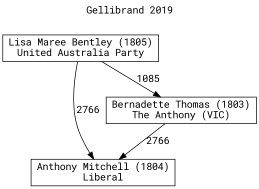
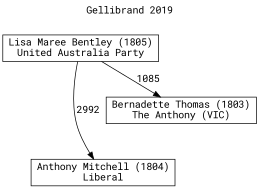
  digraph {
    fontname="Roboto Mono"
    label="Gellibrand 2019"
    labelloc=t
    mclimit=10
    node [fontname="Roboto Mono" shape=box]
    edge [fontname="Roboto Mono"]
    n1 [label="Anthony Mitchell (1804)\nLiberal"]
    n2 [label="Bernadette Thomas (1803)\nThe Anthony (VIC)"]
    n3 [label="Lisa Maree Bentley (1805)\nUnited Australia Party"]
-   n2 -> n1 [label=2766]
-   n3 -> n1 [label=2766]
+   n3 -> n1 [label=2992]
    n3 -> n2 [label=1085]
  }
